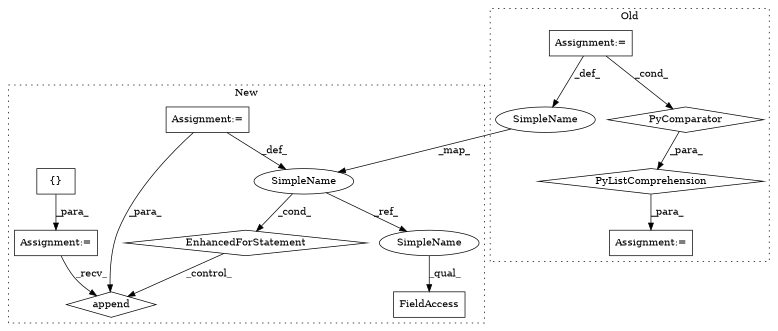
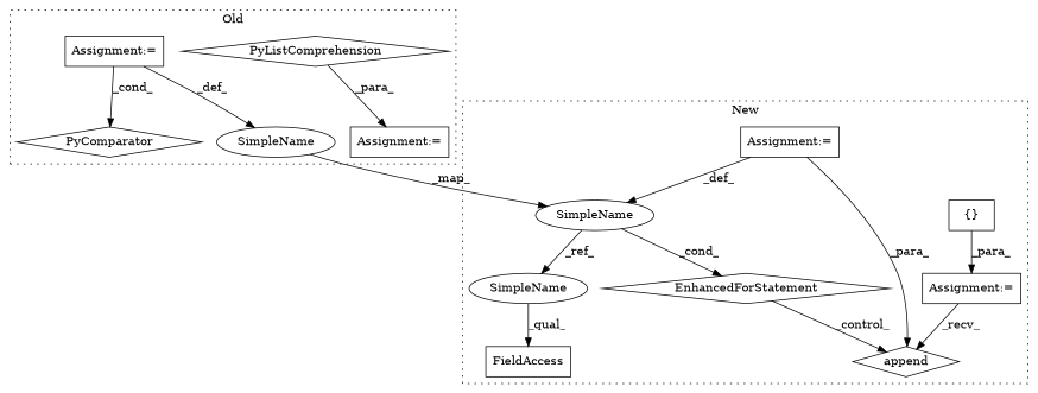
  digraph {
    node [a=7 l=2 s=673 shape=box]
    n1 [a=109 l=109 label=PyListComprehension s=601 shape=diamond]
    n2 [a=113 l=29 label=PyComparator shape=diamond]
    n3 [l=29 label="Assignment:="]
    n4 [l=12 label="Assignment:=" s=589]
    n5 [a=42 label=SimpleName s=676 shape=ellipse]
    n6 [a=70 l="53,2" label=EnhancedForStatement s="610,684" shape=diamond]
    n7 [l="53,2" label="Assignment:=" s="610,684"]
    n8 [a=32 l="7,1" label=append s="788,809" shape=diamond]
    n9 [l=1 label="Assignment:=" s=589]
    n10 [a=4 label="{}" s=602]
    n11 [a=42 label=SimpleName s=667 shape=ellipse]
    n12 [a=22 l=7 label=FieldAccess s=743]
    n13 [a=42 label=SimpleName s=743 shape=ellipse]
    subgraph cluster_1 {
      label=Old
      style=dotted
      n1
      n2
      n3
      n4
      n5
    }
    subgraph cluster_2 {
      label=New
      style=dotted
      n6
      n7
      n8
      n9
      n10
      n11
      n12
      n13
    }
    n1 -> n4 [label=_para_]
-   n2 -> n1 [label=_para_]
    n3 -> n2 [label=_cond_]
    n3 -> n5 [label=_def_]
    n5 -> n11 [label=_map_]
    n6 -> n8 [label=_control_]
    n7 -> n8 [label=_para_]
    n7 -> n11 [label=_def_]
    n9 -> n8 [label=_recv_]
    n10 -> n9 [label=_para_]
    n11 -> n6 [label=_cond_]
    n11 -> n13 [label=_ref_]
    n13 -> n12 [label=_qual_]
  }
